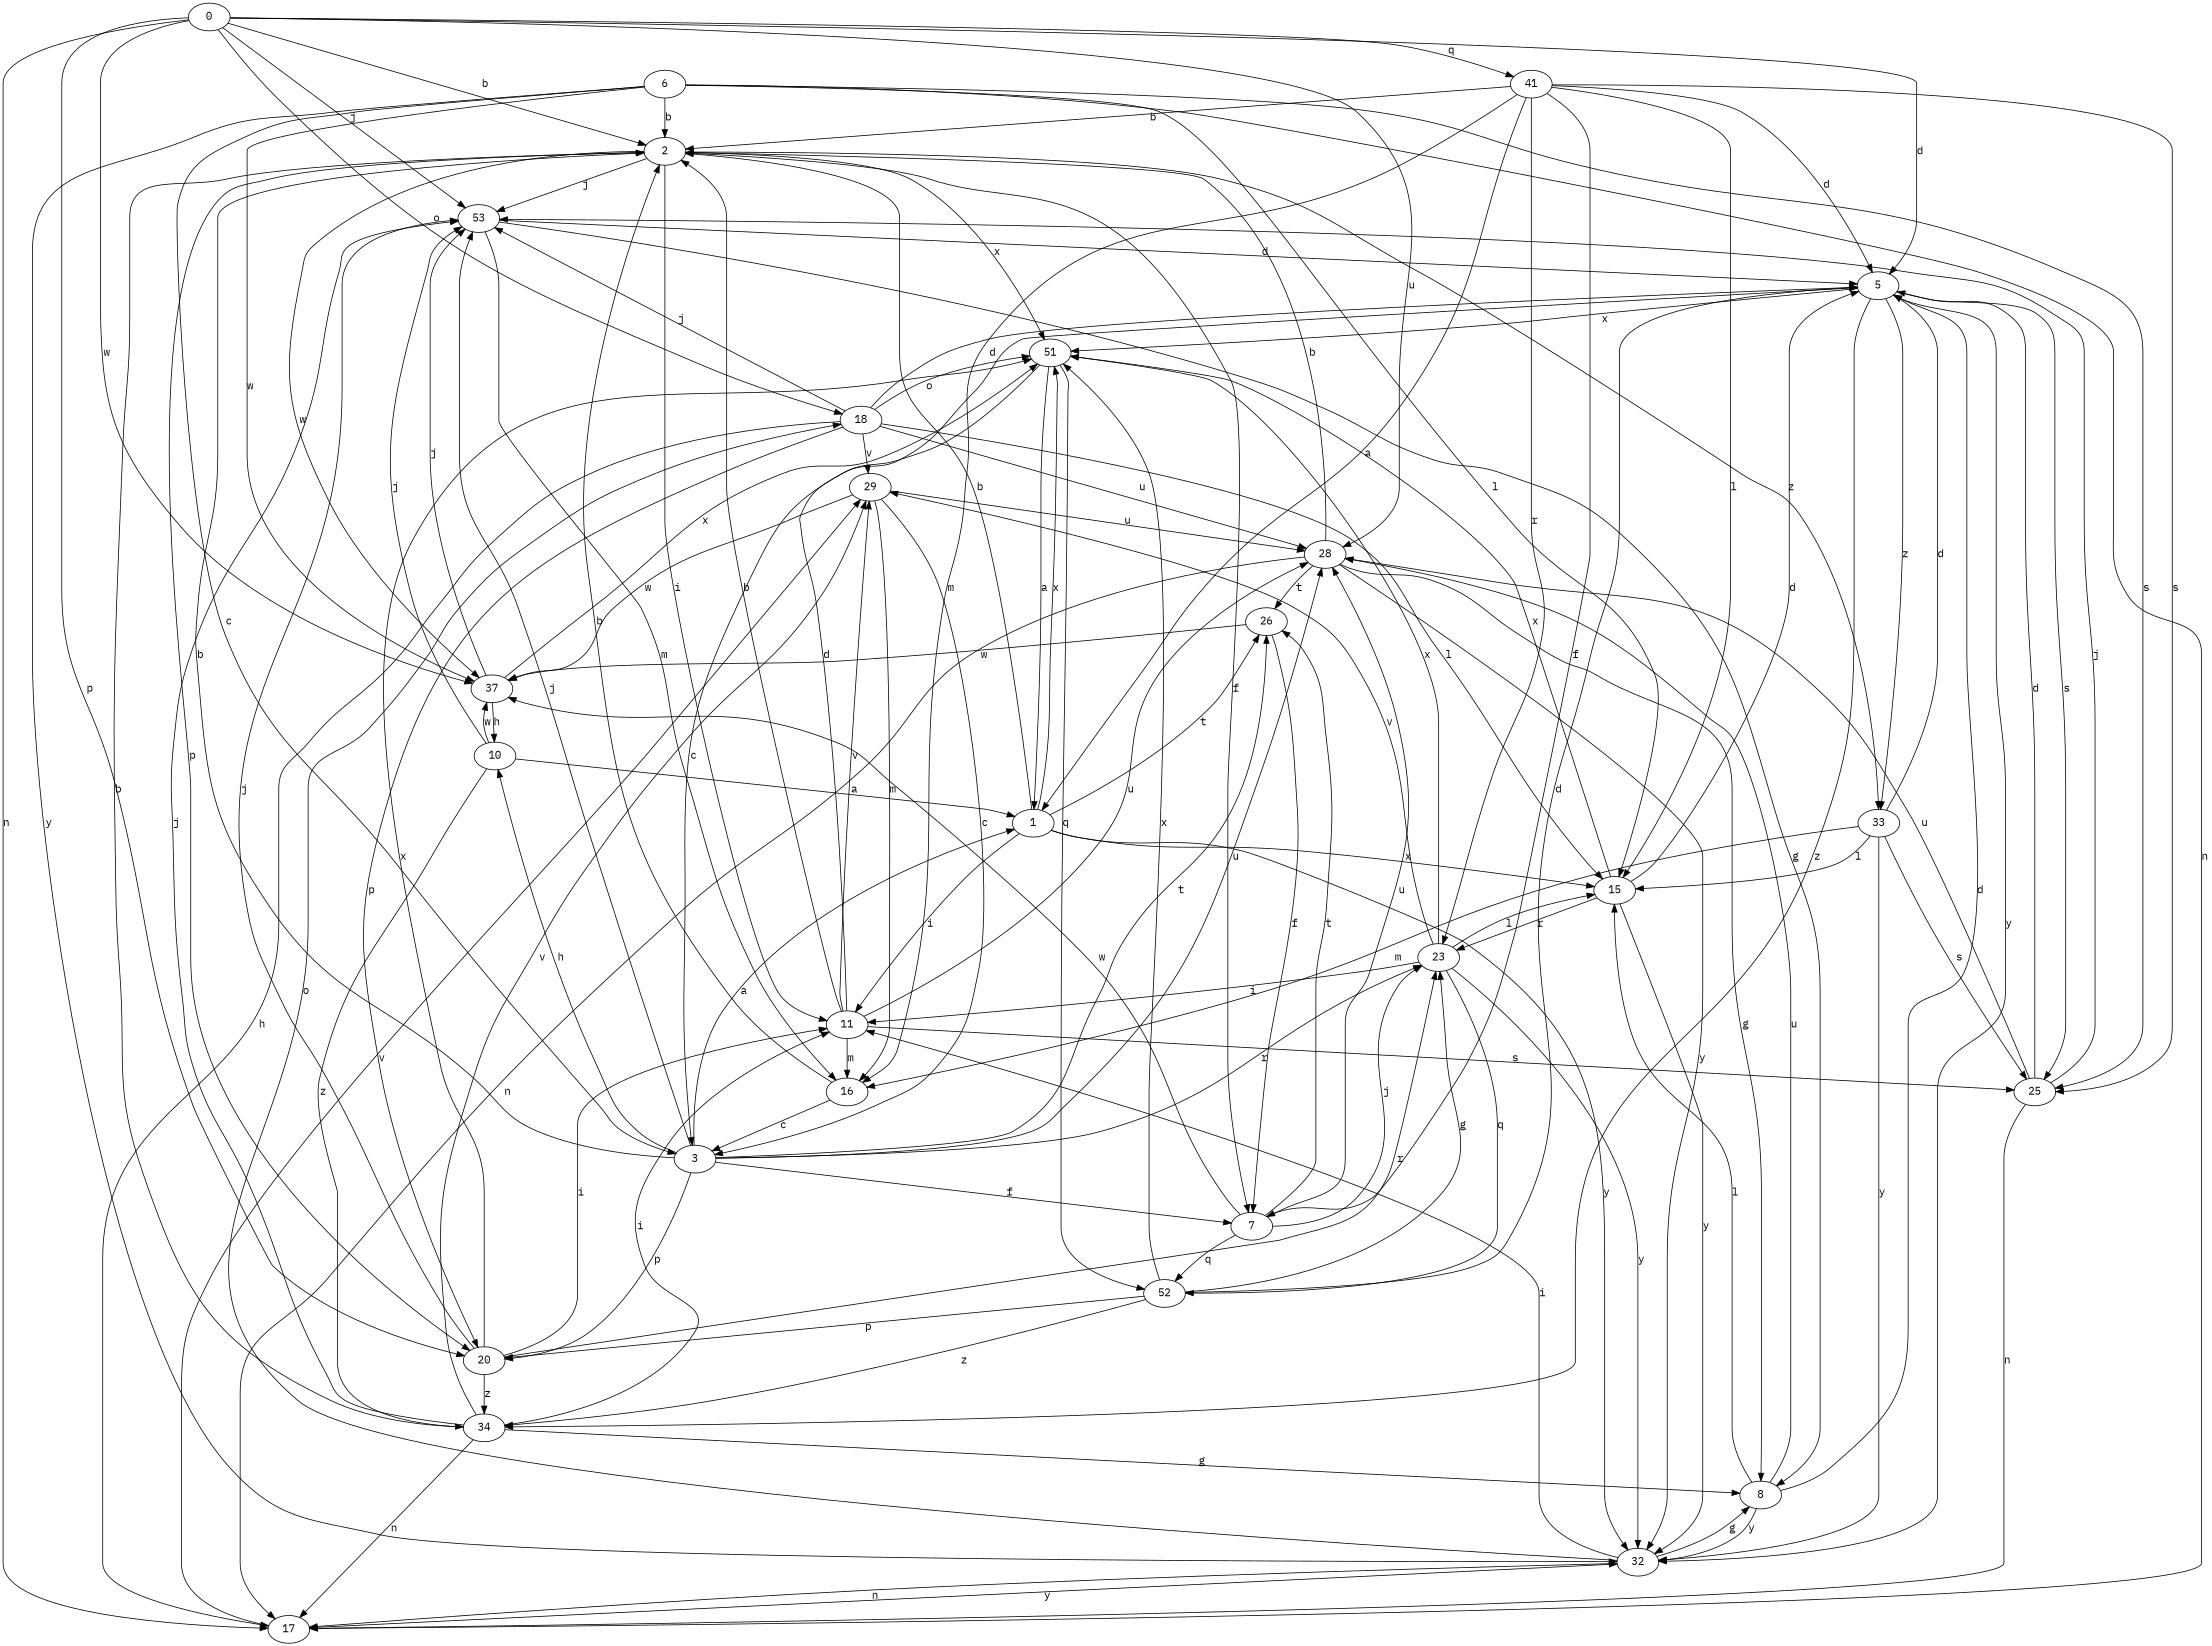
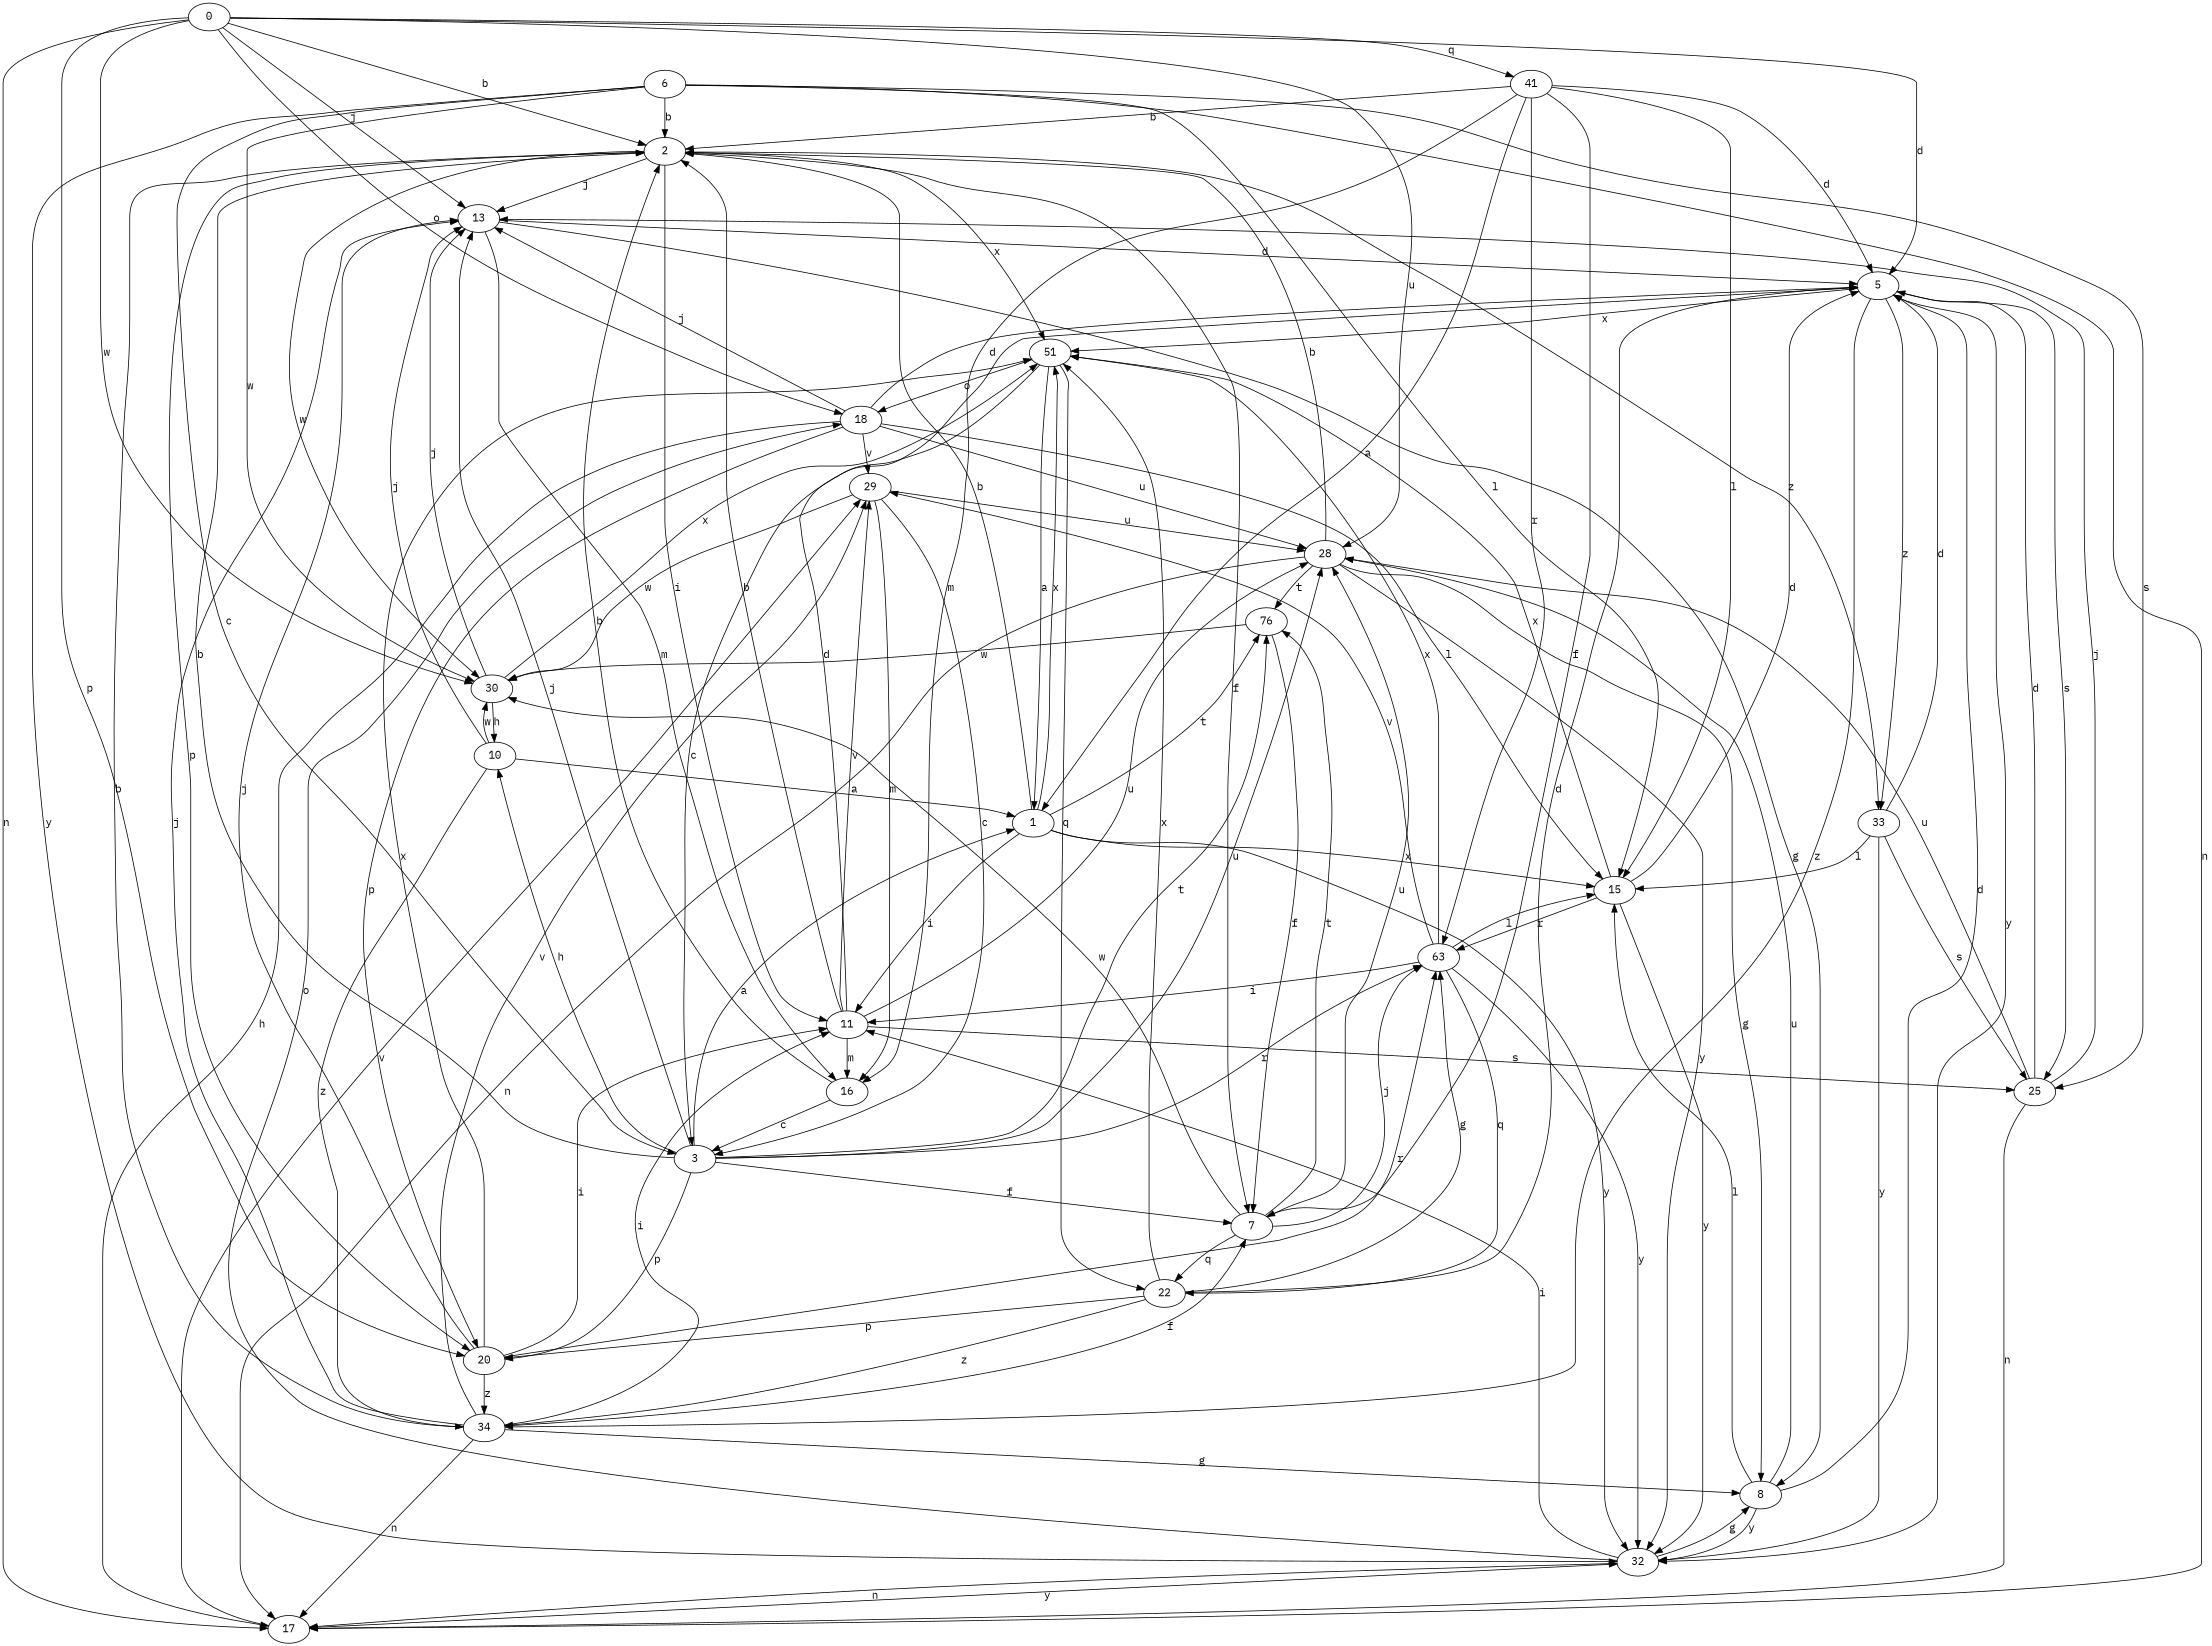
  strict digraph {
    fontname="IBM Plex Mono"
    node [fontname="IBM Plex Mono"]
    edge [fontname="IBM Plex Mono"]
    0
    2
    5
-   13 [label=53]
+   13
    17
    18
    20
    n8 [label=41]
    28
-   30 [label=37]
+   30
    11
    n12 [label=51]
    7
    33
    32
    25
    34
    6
    15
    3
    8
    16
    29
-   23
+   23 [label=63]
    1
-   26
+   26 [label=76]
    10
-   22 [label=52]
+   22
    0 -> 2 [label=b]
    0 -> 5 [label=d]
    0 -> 13 [label=j]
    0 -> 17 [label=n]
    0 -> 18 [label=o]
    0 -> 20 [label=p]
    0 -> n8 [label=q]
    0 -> 28 [label=u]
    0 -> 30 [label=w]
    2 -> 13 [label=j]
    2 -> 20 [label=p]
    2 -> 30 [label=w]
    2 -> 11 [label=i]
    2 -> n12 [label=x]
    2 -> 7 [label=f]
    2 -> 33 [label=z]
    5 -> n12 [label=x]
    5 -> 33 [label=z]
    5 -> 32 [label=y]
    5 -> 25 [label=s]
    5 -> 34 [label=z]
    13 -> 5 [label=d]
    13 -> 8 [label=g]
    13 -> 16 [label=m]
    17 -> 32 [label=y]
    17 -> 29 [label=v]
    18 -> 5 [label=d]
    18 -> 13 [label=j]
    18 -> 17 [label=h]
    18 -> 20 [label=p]
    18 -> 28 [label=u]
    18 -> 15 [label=l]
    18 -> 29 [label=v]
    20 -> 13 [label=j]
    20 -> 11 [label=i]
    20 -> n12 [label=x]
    20 -> 34 [label=z]
    20 -> 23 [label=r]
    n8 -> 2 [label=b]
    n8 -> 5 [label=d]
    n8 -> 7 [label=f]
-   n8 -> 25 [label=s]
    n8 -> 15 [label=l]
    n8 -> 16 [label=m]
    n8 -> 23 [label=r]
    n8 -> 1 [label=a]
    28 -> 2 [label=b]
    28 -> 17 [label=n]
    28 -> 32 [label=y]
    28 -> 8 [label=g]
    28 -> 26 [label=t]
    30 -> 13 [label=j]
    30 -> n12 [label=x]
    30 -> 10 [label=h]
    11 -> 2 [label=b]
    11 -> 5 [label=d]
    11 -> 28 [label=u]
    11 -> 25 [label=s]
    11 -> 16 [label=m]
    11 -> 29 [label=v]
-   18 -> n12 [label=o]
+   n12 -> 18 [label=o]
    n12 -> 3 [label=c]
    n12 -> 1 [label=a]
    n12 -> 22 [label=q]
    7 -> 28 [label=u]
    7 -> 30 [label=w]
    7 -> 23 [label=j]
    7 -> 26 [label=t]
    7 -> 22 [label=q]
    33 -> 5 [label=d]
    33 -> 32 [label=y]
    33 -> 25 [label=s]
    33 -> 15 [label=l]
-   33 -> 16 [label=m]
    32 -> 17 [label=n]
    32 -> 18 [label=o]
    32 -> 11 [label=i]
    32 -> 8 [label=g]
    25 -> 5 [label=d]
    25 -> 13 [label=j]
    25 -> 17 [label=n]
    25 -> 28 [label=u]
    34 -> 2 [label=b]
    34 -> 13 [label=j]
    34 -> 17 [label=n]
    34 -> 11 [label=i]
+   34 -> 7 [label=f]
    34 -> 8 [label=g]
    34 -> 29 [label=v]
    6 -> 2 [label=b]
    6 -> 17 [label=n]
    6 -> 30 [label=w]
    6 -> 32 [label=y]
    6 -> 25 [label=s]
    6 -> 15 [label=l]
    6 -> 3 [label=c]
    15 -> 5 [label=d]
    15 -> n12 [label=x]
    15 -> 32 [label=y]
    15 -> 23 [label=r]
    3 -> 2 [label=b]
    3 -> 13 [label=j]
    3 -> 20 [label=p]
    3 -> 28 [label=u]
    3 -> 7 [label=f]
    3 -> 23 [label=r]
    3 -> 1 [label=a]
    3 -> 26 [label=t]
    3 -> 10 [label=h]
    8 -> 5 [label=d]
    8 -> 28 [label=u]
    8 -> 32 [label=y]
    8 -> 15 [label=l]
    16 -> 2 [label=b]
    16 -> 3 [label=c]
    29 -> 28 [label=u]
    29 -> 30 [label=w]
    29 -> 3 [label=c]
    29 -> 16 [label=m]
    23 -> 11 [label=i]
    23 -> n12 [label=x]
    23 -> 32 [label=y]
    23 -> 15 [label=l]
    23 -> 29 [label=v]
    23 -> 22 [label=q]
    1 -> 2 [label=b]
    1 -> 11 [label=i]
    1 -> n12 [label=x]
    1 -> 32 [label=y]
    1 -> 15 [label=x]
    1 -> 26 [label=t]
    26 -> 30 [label=w]
    26 -> 7 [label=f]
    10 -> 13 [label=j]
    10 -> 30 [label=w]
    10 -> 34 [label=z]
    10 -> 1 [label=a]
    22 -> 5 [label=d]
    22 -> 20 [label=p]
    22 -> n12 [label=x]
    22 -> 34 [label=z]
    22 -> 23 [label=g]
  }
